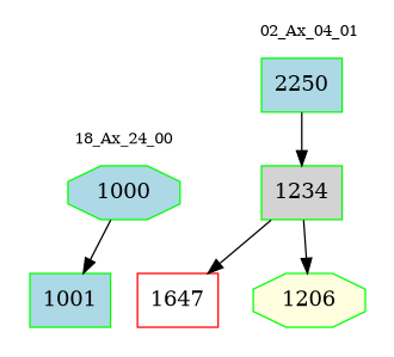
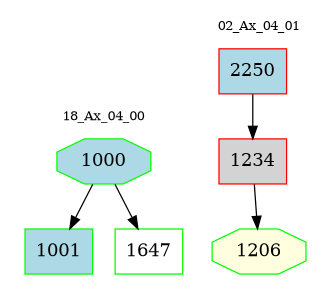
  digraph {
    node [color=green fillcolor=lightblue shape=box style=filled]
    edge [color=black]
    n1 [label=1000 shape=octagon]
    n2 [label=1001]
-   n3 [color=red fillcolor=white label=1647]
-   n4 [fillcolor=lightgrey label=1234]
-   n5 [label=2250]
+   n3 [fillcolor=white label=1647]
+   n4 [color=red fillcolor=lightgrey label=1234]
+   n5 [color=red label=2250]
    n6 [fillcolor=lightyellow label=1206 shape=octagon]
    subgraph cluster_1 {
      color=white
      fontsize=10
-     label="18_Ax_24_00"
+     label="18_Ax_04_00"
      n1
      n2
      n3
    }
    subgraph cluster_2 {
      color=white
      fontsize=10
      label="02_Ax_04_01"
      n4
      n5
      n6
    }
    n1 -> n2
-   n4 -> n3
+   n1 -> n3
    n4 -> n6
    n5 -> n4
  }
